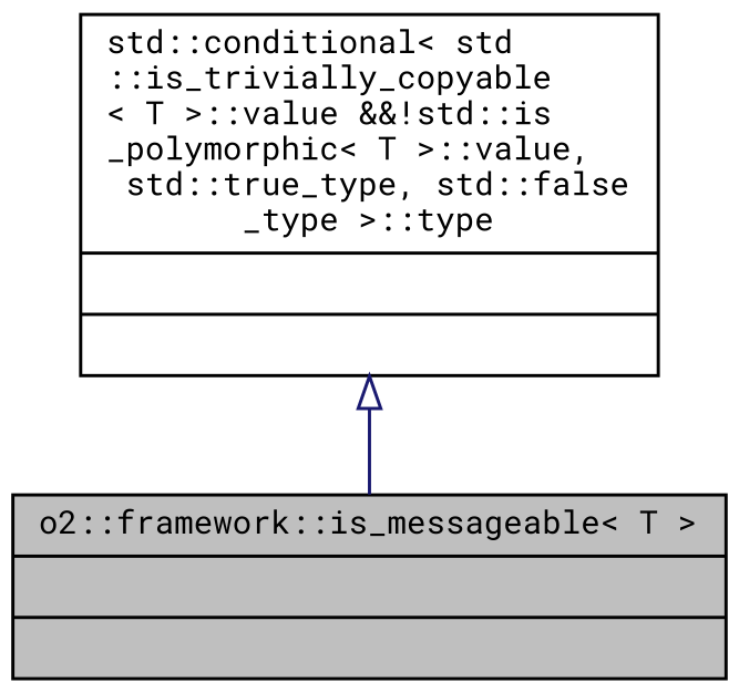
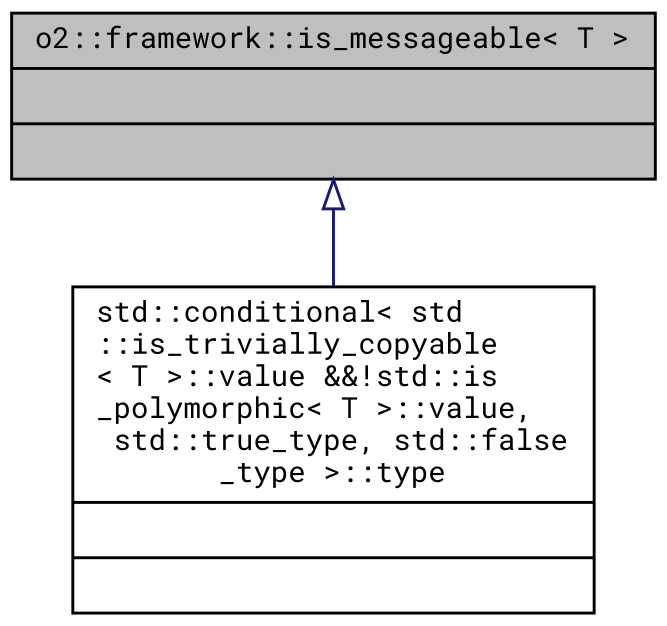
  digraph {
    fontname="Roboto Mono"
    node [color=black fontname="Roboto Mono" fontsize=10 shape=record]
    n1 [fillcolor=grey75 fontcolor=black height=0.2 label="{o2::framework::is_messageable\< T \>\n||}" style=filled width=0.4]
    n2 [height=0.2 label="{std::conditional\< std\l::is_trivially_copyable\l\< T \>::value &&!std::is\l_polymorphic\< T \>::value,\l std::true_type, std::false\l_type \>::type\n||}" width=0.4]
-   n2 -> n1 [arrowtail=onormal color=midnightblue dir=back fontname="Roboto Mono" fontsize=10 labelfontname=Helvetica labelfontsize=10 style=solid]
+   n1 -> n2 [arrowtail=onormal color=midnightblue dir=back fontname="Roboto Mono" fontsize=10 labelfontname=Helvetica labelfontsize=10 style=solid]
  }
